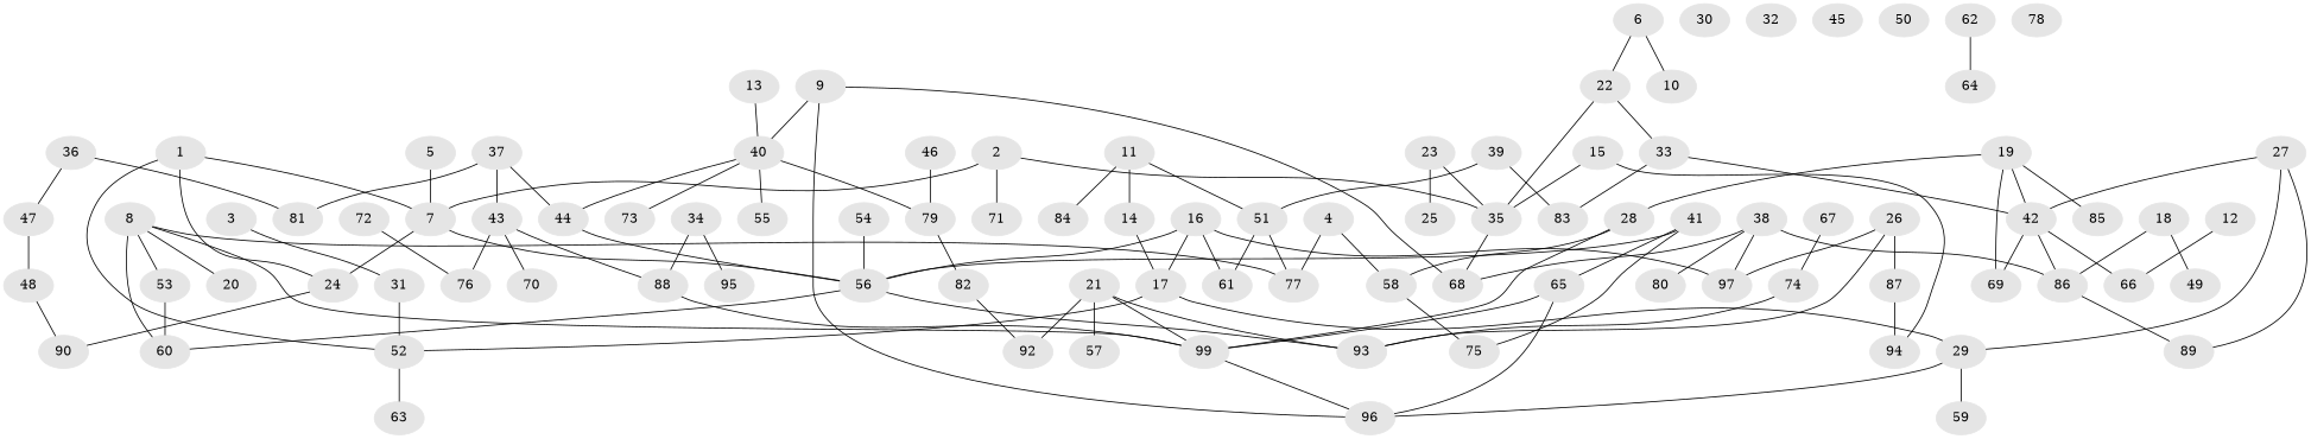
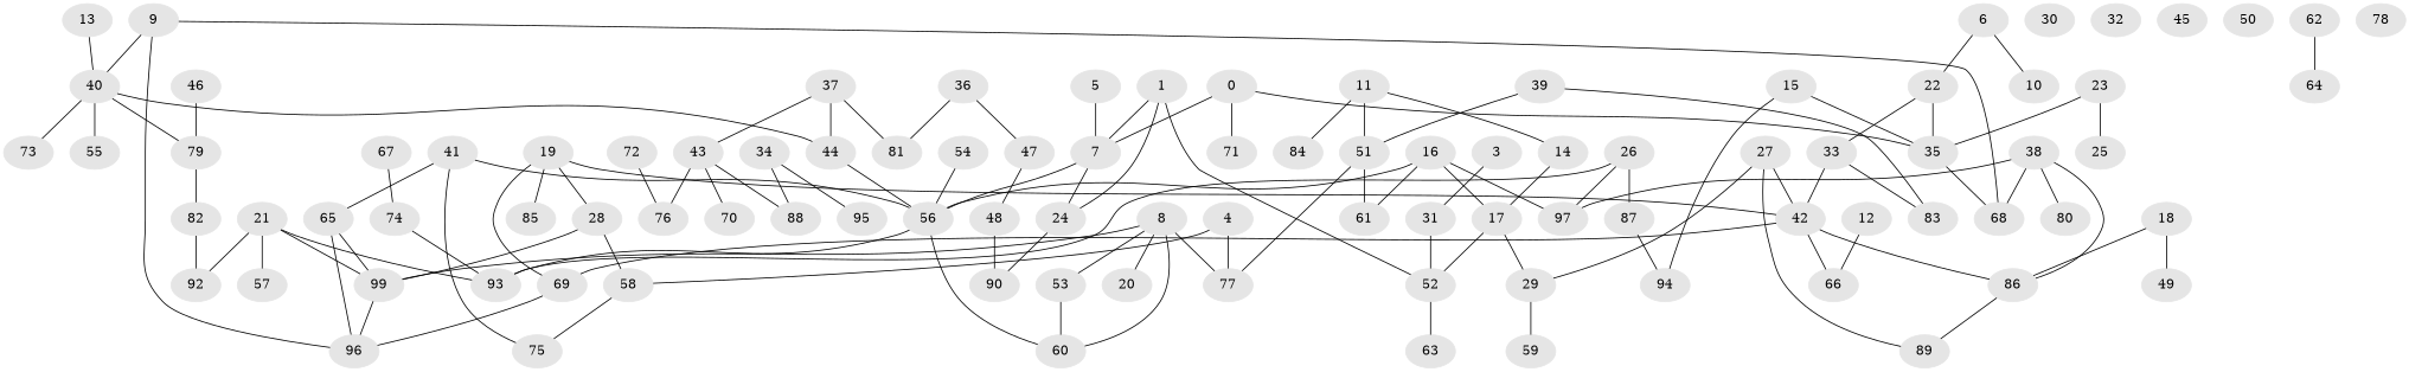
  graph {
    node [color=gray90 style=filled]
    1
    7
    24
    52
    56
    90
    63
-   2
+   2 [label=0]
    35
    71
    68
    3
    31
    4
    58
    77
    75
    5
    6
    10
    22
    33
    60
    93
    8
    20
    53
    n28 [label=99]
    96
    9
    40
    44
    55
    73
    79
    11
    14
    51
    84
    17
    61
    12
    66
    13
    29
    15
    94
    16
    97
    59
    18
    49
    86
    89
    19
    28
    42
    69
    85
    21
    57
    92
    83
    23
    25
    26
    87
    27
    30
    32
    34
    88
    95
    36
    47
    81
    48
    37
    43
    70
    76
    38
    80
    39
    82
    41
    65
    45
    46
    50
    54
    62
    64
    67
    74
    72
    78
    1 -- 7
    1 -- 24
    1 -- 52
    7 -- 24
    7 -- 56
    24 -- 90
    52 -- 63
    56 -- 60
    56 -- 93
    2 -- 7
    2 -- 35
    2 -- 71
    35 -- 68
    3 -- 31
    31 -- 52
    4 -- 58
    4 -- 77
    58 -- 75
    5 -- 7
    6 -- 10
    6 -- 22
    22 -- 35
    22 -- 33
    33 -- 42
    33 -- 83
    8 -- 77
    8 -- 60
    8 -- 20
    8 -- 53
    8 -- n28
    53 -- 60
    n28 -- 96
    9 -- 68
    9 -- 96
    9 -- 40
    40 -- 44
    40 -- 55
    40 -- 73
    40 -- 79
    44 -- 56
    79 -- 82
    11 -- 14
    11 -- 51
    11 -- 84
    14 -- 17
    51 -- 77
    51 -- 61
    17 -- 52
    17 -- 29
    12 -- 66
    13 -- 40
    29 -- 59
    15 -- 35
    15 -- 94
    16 -- 56
    16 -- 17
    16 -- 61
    16 -- 97
    18 -- 49
    18 -- 86
    86 -- 89
    19 -- 28
    19 -- 42
    19 -- 69
    19 -- 85
    28 -- 58
    28 -- n28
    42 -- 66
    42 -- 86
    42 -- 69
-   29 -- 96
+   69 -- 96
    21 -- 93
    21 -- n28
    21 -- 57
    21 -- 92
    23 -- 35
    23 -- 25
    26 -- 93
    26 -- 97
    26 -- 87
    87 -- 94
    27 -- 29
    27 -- 89
    27 -- 42
    34 -- 88
    34 -- 95
-   88 -- n28
    36 -- 47
    36 -- 81
    47 -- 48
    48 -- 90
    37 -- 44
    37 -- 81
    37 -- 43
    43 -- 88
    43 -- 70
    43 -- 76
    38 -- 68
    38 -- 97
    38 -- 86
    38 -- 80
    39 -- 51
    39 -- 83
    82 -- 92
    41 -- 56
    41 -- 75
    41 -- 65
    65 -- n28
    65 -- 96
    46 -- 79
    54 -- 56
    62 -- 64
    67 -- 74
    74 -- 93
    72 -- 76
  }
